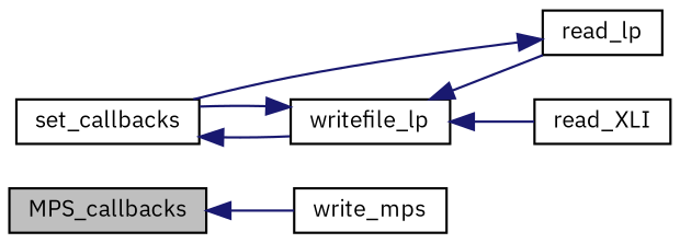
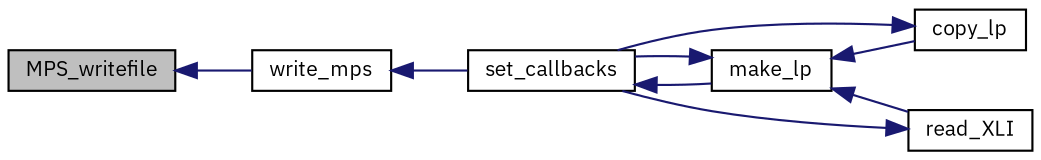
  digraph {
    fontname="IBM Plex Sans"
    rankdir=LR
    node [color=black fillcolor=white fontname="IBM Plex Sans" fontsize=10 shape=record style=filled]
    edge [color=midnightblue dir=back fontname="IBM Plex Sans" fontsize=10 labelfontname=Helvetica labelfontsize=10 style=solid]
-   n1 [fillcolor=grey75 fontcolor=black height=0.2 label=MPS_callbacks width=0.4]
+   n1 [fillcolor=grey75 fontcolor=black height=0.2 label=MPS_writefile width=0.4]
    n2 [height=0.2 label=write_mps width=0.4]
    n3 [height=0.2 label=set_callbacks width=0.4]
-   n4 [height=0.2 label=writefile_lp width=0.4]
-   n5 [height=0.2 label=read_lp width=0.4]
+   n4 [height=0.2 label=make_lp width=0.4]
+   n5 [height=0.2 label=copy_lp width=0.4]
    n6 [height=0.2 label=read_XLI width=0.4]
    n1 -> n2
+   n2 -> n3
    n3 -> n4
    n4 -> n3
    n4 -> n5
    n4 -> n6
    n5 -> n3
+   n6 -> n3
  }
